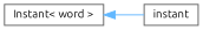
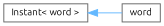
  digraph {
    rankdir=LR
    fontname=Ubuntu
    node [color=grey40 fillcolor=white fontname=Ubuntu fontsize=10 shape=box style=filled]
    n1 [height=0.2 label="Instant\< word \>" width=0.4]
-   n2 [height=0.2 label=instant width=0.4]
+   n2 [height=0.2 label=word width=0.4]
    n1 -> n2 [color=steelblue1 dir=back fontname=Ubuntu fontsize=10 labelfontname=Helvetica labelfontsize=10 style=solid]
  }
